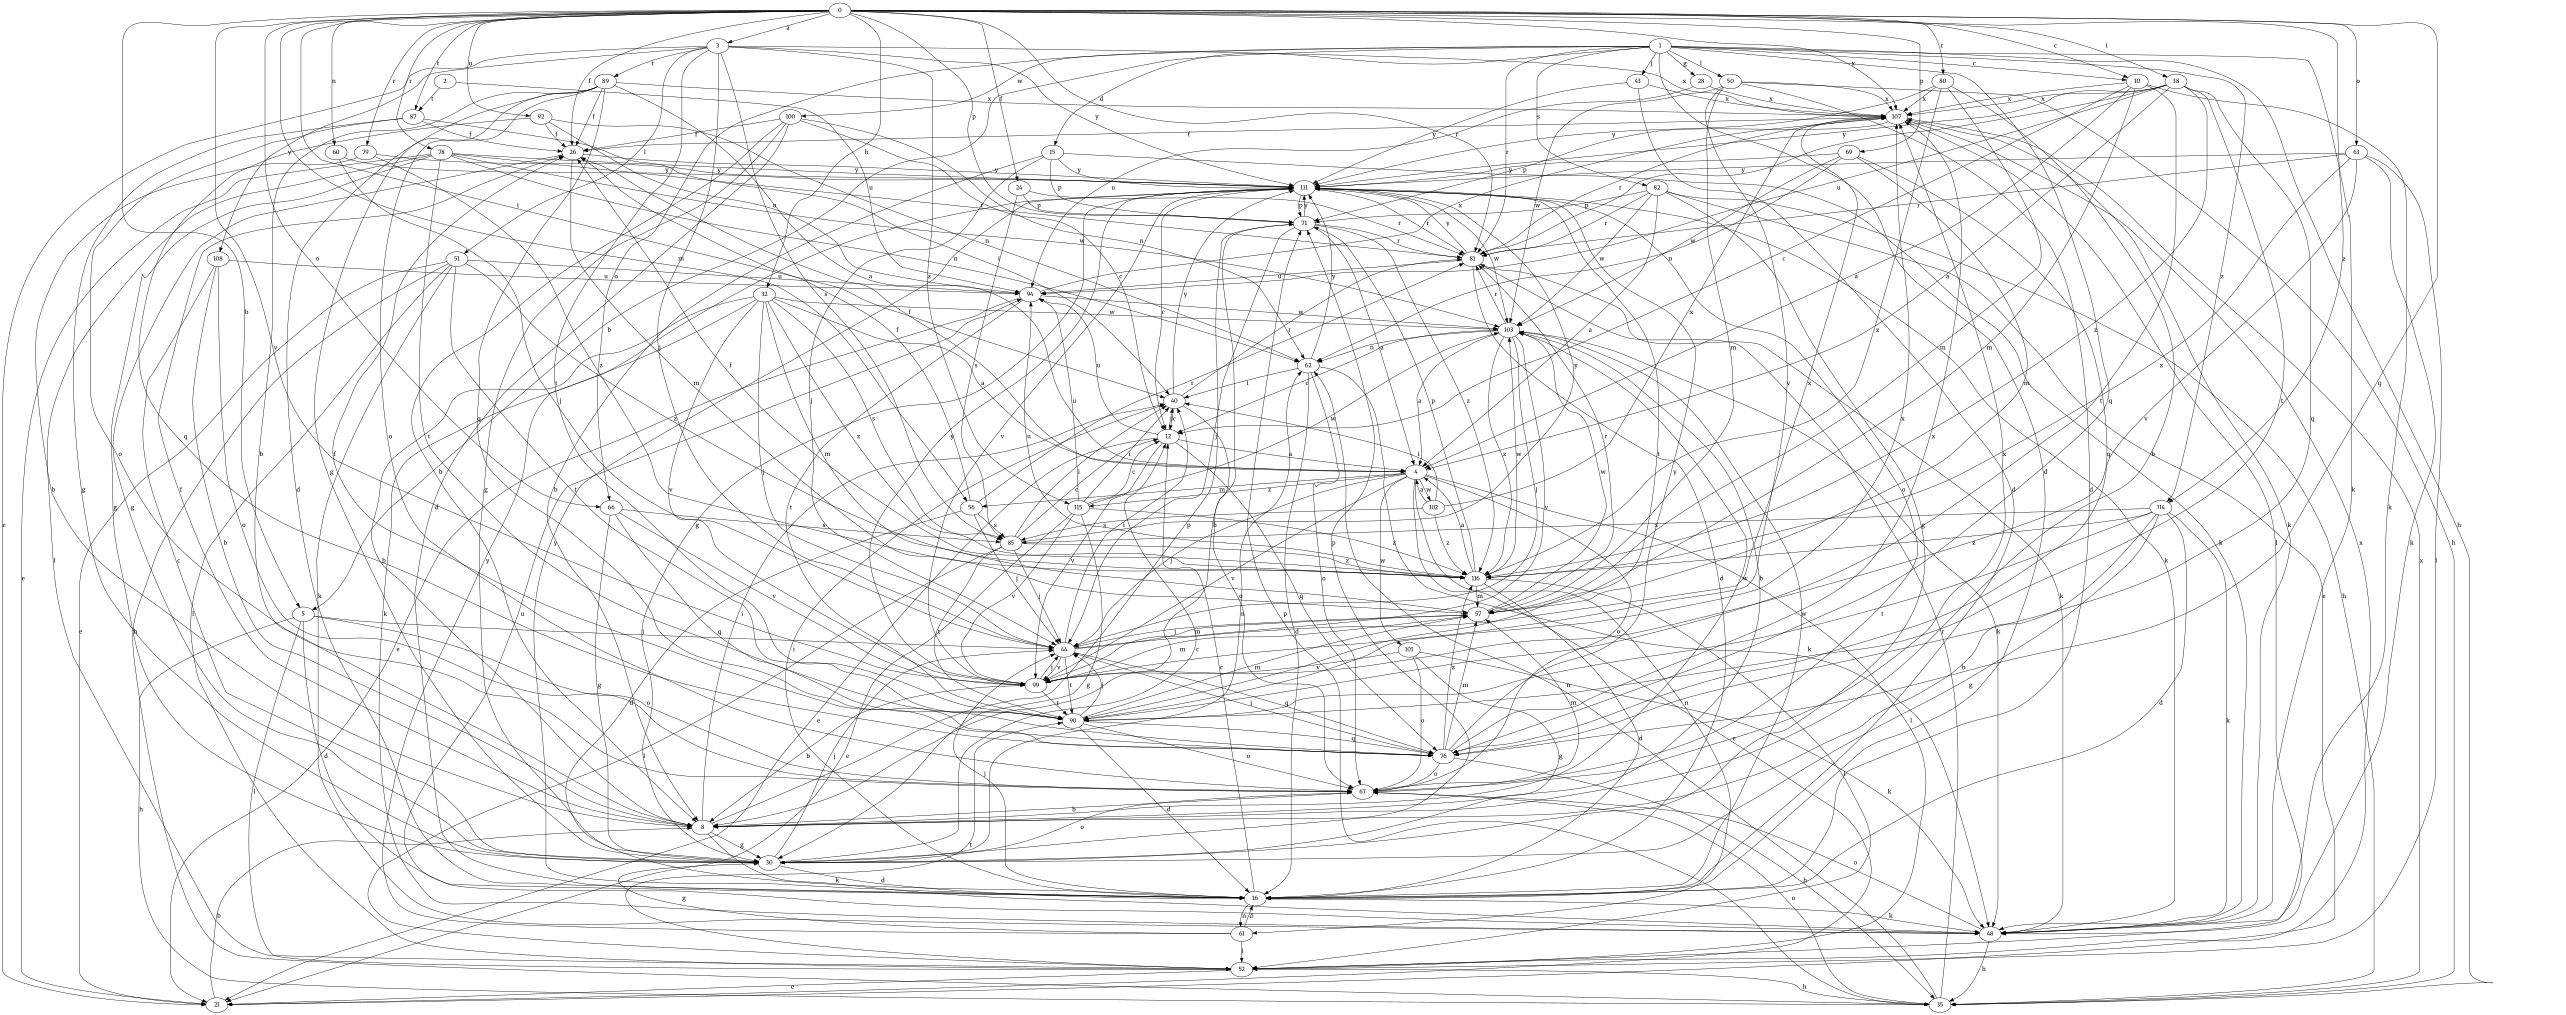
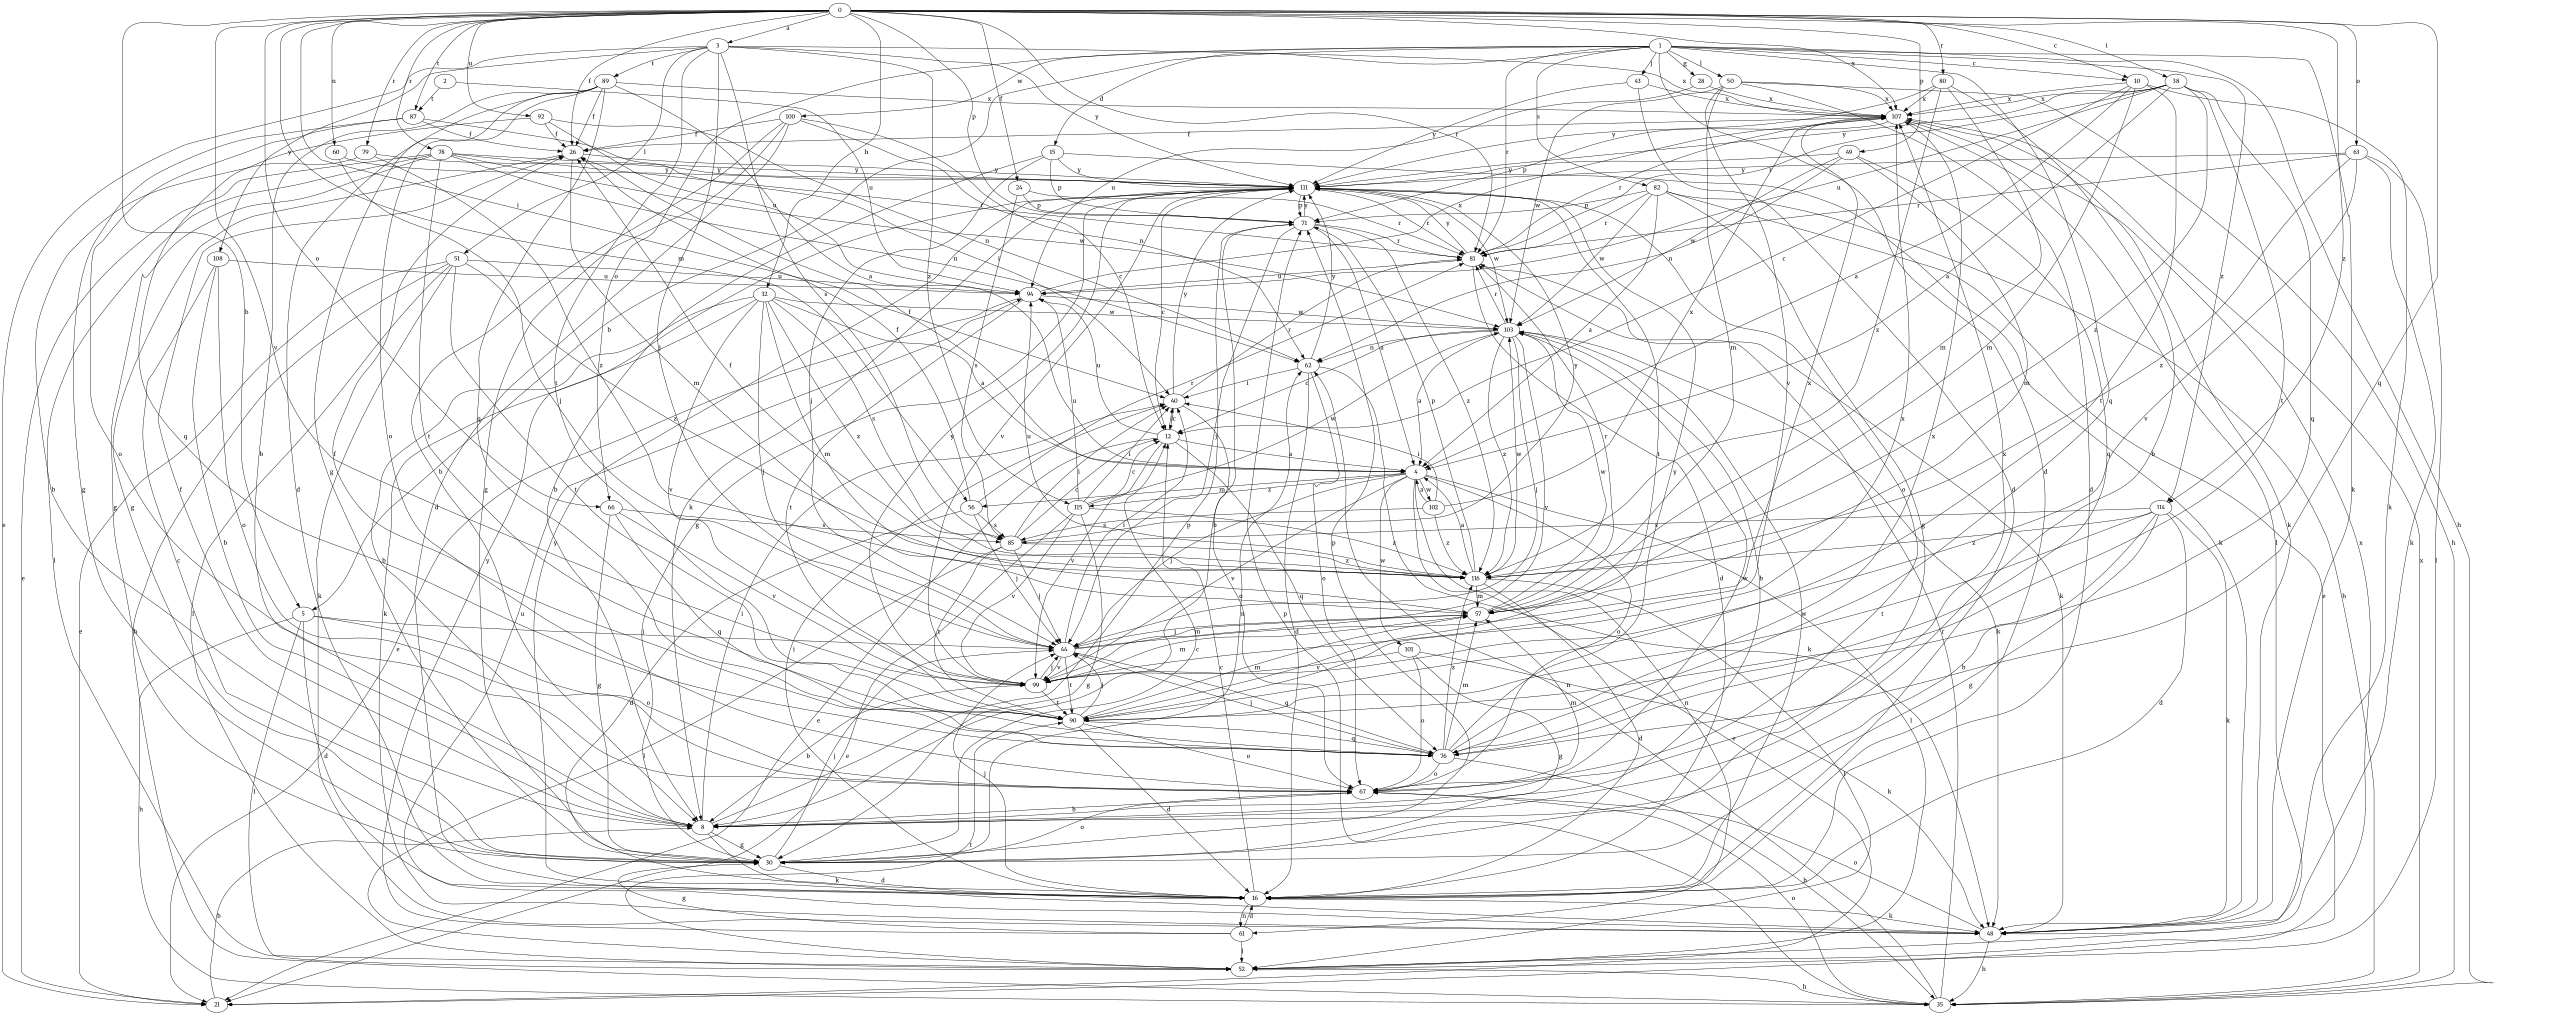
  strict digraph {
    fontname=Merriweather
    node [fontname=Merriweather]
    edge [fontname=Merriweather]
    0
    3
    5
    10
    24
    26
    32
    38
    40
    56
    60
    63
    66
-   69
+   69 [label=49]
    71
    76
    78
    79
    80
    81
    87
    92
    99
    107
    114
    21
    44
    51
    85
    89
    90
    108
    111
    115
    16
    35
    52
    67
    48
    4
    12
    57
    30
    8
    103
    116
    94
    62
    1
    15
    28
    43
    50
    82
    100
    61
    2
    101
    102
    0 -> 3 [label=a]
    0 -> 5 [label=b]
    0 -> 10 [label=c]
    0 -> 24 [label=f]
    0 -> 26 [label=f]
    0 -> 32 [label=h]
    0 -> 38 [label=i]
    0 -> 40 [label=i]
    0 -> 56 [label=m]
    0 -> 60 [label=n]
    0 -> 63 [label=o]
    0 -> 66 [label=o]
    0 -> 69 [label=p]
    0 -> 71 [label=p]
    0 -> 76 [label=q]
    0 -> 78 [label=r]
    0 -> 79 [label=r]
    0 -> 80 [label=r]
    0 -> 81 [label=r]
    0 -> 87 [label=t]
    0 -> 92 [label=u]
    0 -> 99 [label=v]
    0 -> 107 [label=x]
    0 -> 114 [label=z]
    3 -> 107 [label=x]
    3 -> 21 [label=e]
    3 -> 44 [label=j]
    3 -> 51 [label=l]
    3 -> 85 [label=s]
    3 -> 89 [label=t]
    3 -> 90 [label=t]
    3 -> 108 [label=y]
    3 -> 111 [label=y]
    3 -> 115 [label=z]
    5 -> 44 [label=j]
    5 -> 16 [label=d]
    5 -> 35 [label=h]
    5 -> 52 [label=l]
    5 -> 67 [label=o]
    10 -> 107 [label=x]
    10 -> 90 [label=t]
    10 -> 48 [label=k]
    10 -> 4 [label=a]
    10 -> 12 [label=c]
    10 -> 57 [label=m]
    24 -> 71 [label=p]
    24 -> 81 [label=r]
    24 -> 85 [label=s]
    26 -> 111 [label=y]
    26 -> 57 [label=m]
    26 -> 30 [label=g]
    32 -> 99 [label=v]
    32 -> 44 [label=j]
    32 -> 85 [label=s]
    32 -> 48 [label=k]
    32 -> 4 [label=a]
    32 -> 57 [label=m]
    32 -> 8 [label=b]
    32 -> 103 [label=w]
    32 -> 116 [label=z]
    38 -> 76 [label=q]
    38 -> 81 [label=r]
    38 -> 107 [label=x]
    38 -> 90 [label=t]
    38 -> 111 [label=y]
    38 -> 4 [label=a]
    38 -> 116 [label=z]
    38 -> 94 [label=u]
    40 -> 81 [label=r]
    40 -> 111 [label=y]
    40 -> 67 [label=o]
    40 -> 12 [label=c]
    56 -> 26 [label=f]
    56 -> 81 [label=r]
    56 -> 44 [label=j]
    56 -> 85 [label=s]
    56 -> 16 [label=d]
    60 -> 44 [label=j]
    60 -> 111 [label=y]
    63 -> 81 [label=r]
    63 -> 99 [label=v]
    63 -> 111 [label=y]
    63 -> 52 [label=l]
    63 -> 48 [label=k]
    63 -> 116 [label=z]
    66 -> 76 [label=q]
    66 -> 99 [label=v]
    66 -> 85 [label=s]
    66 -> 30 [label=g]
    69 -> 76 [label=q]
    69 -> 111 [label=y]
    69 -> 57 [label=m]
    69 -> 103 [label=w]
    69 -> 62 [label=n]
    71 -> 81 [label=r]
    71 -> 44 [label=j]
    71 -> 111 [label=y]
    71 -> 4 [label=a]
    71 -> 8 [label=b]
    71 -> 116 [label=z]
    76 -> 26 [label=f]
    76 -> 107 [label=x]
    76 -> 44 [label=j]
    76 -> 111 [label=y]
    76 -> 35 [label=h]
    76 -> 67 [label=o]
    76 -> 57 [label=m]
    76 -> 116 [label=z]
    78 -> 81 [label=r]
    78 -> 21 [label=e]
    78 -> 90 [label=t]
    78 -> 111 [label=y]
    78 -> 52 [label=l]
    78 -> 30 [label=g]
    78 -> 103 [label=w]
    78 -> 62 [label=n]
    79 -> 111 [label=y]
    79 -> 8 [label=b]
    79 -> 116 [label=z]
    80 -> 107 [label=x]
    80 -> 111 [label=y]
    80 -> 57 [label=m]
    80 -> 8 [label=b]
    80 -> 116 [label=z]
    81 -> 111 [label=y]
    81 -> 16 [label=d]
    81 -> 48 [label=k]
    81 -> 94 [label=u]
    87 -> 26 [label=f]
    87 -> 40 [label=i]
    87 -> 67 [label=o]
    87 -> 30 [label=g]
    92 -> 26 [label=f]
    92 -> 76 [label=q]
    92 -> 94 [label=u]
    92 -> 62 [label=n]
    99 -> 44 [label=j]
    99 -> 90 [label=t]
    99 -> 111 [label=y]
    99 -> 57 [label=m]
    99 -> 8 [label=b]
    107 -> 26 [label=f]
    107 -> 71 [label=p]
    107 -> 81 [label=r]
    107 -> 52 [label=l]
    107 -> 48 [label=k]
    114 -> 85 [label=s]
    114 -> 90 [label=t]
    114 -> 16 [label=d]
    114 -> 48 [label=k]
    114 -> 30 [label=g]
    114 -> 8 [label=b]
    114 -> 116 [label=z]
    21 -> 8 [label=b]
    44 -> 40 [label=i]
    44 -> 76 [label=q]
    44 -> 99 [label=v]
    44 -> 107 [label=x]
    44 -> 90 [label=t]
    44 -> 57 [label=m]
    51 -> 21 [label=e]
    51 -> 90 [label=t]
    51 -> 35 [label=h]
    51 -> 52 [label=l]
    51 -> 48 [label=k]
    51 -> 116 [label=z]
    51 -> 94 [label=u]
    85 -> 40 [label=i]
    85 -> 44 [label=j]
    85 -> 90 [label=t]
    85 -> 111 [label=y]
    85 -> 52 [label=l]
    85 -> 12 [label=c]
    85 -> 116 [label=z]
    89 -> 26 [label=f]
    89 -> 76 [label=q]
    89 -> 107 [label=x]
    89 -> 16 [label=d]
    89 -> 67 [label=o]
    89 -> 4 [label=a]
    89 -> 30 [label=g]
    89 -> 8 [label=b]
    90 -> 76 [label=q]
    90 -> 107 [label=x]
    90 -> 44 [label=j]
    90 -> 16 [label=d]
    90 -> 67 [label=o]
    90 -> 57 [label=m]
    108 -> 67 [label=o]
    108 -> 30 [label=c]
    108 -> 8 [label=b]
    108 -> 94 [label=u]
    111 -> 71 [label=p]
    111 -> 81 [label=r]
    111 -> 99 [label=v]
    111 -> 90 [label=t]
    111 -> 67 [label=o]
-   111 -> 48 [label=k]
+   111 -> 8 [label=k]
    111 -> 12 [label=c]
    111 -> 30 [label=g]
    111 -> 103 [label=w]
    115 -> 40 [label=i]
    115 -> 99 [label=v]
    115 -> 21 [label=e]
    115 -> 12 [label=c]
    115 -> 30 [label=g]
    115 -> 103 [label=w]
    115 -> 116 [label=z]
    115 -> 94 [label=u]
    16 -> 40 [label=i]
    16 -> 44 [label=j]
    16 -> 111 [label=y]
    16 -> 48 [label=k]
    16 -> 12 [label=c]
    16 -> 103 [label=w]
    16 -> 61 [label=n]
    35 -> 71 [label=p]
    35 -> 81 [label=r]
    35 -> 107 [label=x]
    35 -> 67 [label=o]
    35 -> 62 [label=n]
    52 -> 107 [label=x]
-   52 -> 21 [label=e]
    52 -> 90 [label=t]
    52 -> 35 [label=h]
    67 -> 107 [label=x]
    67 -> 57 [label=m]
    67 -> 8 [label=b]
    48 -> 35 [label=h]
    48 -> 67 [label=o]
    48 -> 94 [label=u]
    4 -> 26 [label=f]
    4 -> 56 [label=m]
    4 -> 99 [label=v]
    4 -> 21 [label=e]
    4 -> 44 [label=j]
    4 -> 115 [label=z]
    4 -> 52 [label=l]
    4 -> 67 [label=o]
    4 -> 61 [label=n]
    4 -> 101 [label=w]
    4 -> 102 [label=w]
    12 -> 40 [label=i]
    12 -> 76 [label=q]
    12 -> 99 [label=v]
    12 -> 21 [label=e]
    12 -> 4 [label=a]
    12 -> 94 [label=u]
    57 -> 81 [label=r]
    57 -> 44 [label=j]
    57 -> 103 [label=w]
    30 -> 71 [label=p]
    30 -> 44 [label=j]
    30 -> 16 [label=d]
    30 -> 67 [label=o]
    30 -> 12 [label=c]
    30 -> 62 [label=n]
    8 -> 26 [label=f]
    8 -> 40 [label=i]
    8 -> 71 [label=p]
    8 -> 48 [label=k]
    8 -> 30 [label=g]
    8 -> 103 [label=w]
    103 -> 81 [label=r]
    103 -> 99 [label=v]
    103 -> 44 [label=j]
    103 -> 48 [label=k]
    103 -> 4 [label=a]
    103 -> 12 [label=c]
    103 -> 8 [label=b]
    103 -> 116 [label=z]
    103 -> 62 [label=n]
    116 -> 26 [label=f]
    116 -> 71 [label=p]
    116 -> 16 [label=d]
    116 -> 52 [label=l]
    116 -> 4 [label=a]
    116 -> 57 [label=m]
    116 -> 103 [label=w]
    116 -> 94 [label=u]
    94 -> 107 [label=x]
    94 -> 21 [label=e]
    94 -> 90 [label=t]
    94 -> 103 [label=w]
    62 -> 40 [label=i]
    62 -> 111 [label=y]
    62 -> 16 [label=d]
    62 -> 67 [label=o]
    62 -> 48 [label=k]
    1 -> 5 [label=b]
    1 -> 10 [label=c]
    1 -> 66 [label=o]
    1 -> 76 [label=q]
    1 -> 81 [label=r]
    1 -> 114 [label=z]
    1 -> 16 [label=d]
    1 -> 35 [label=h]
    1 -> 48 [label=k]
    1 -> 15 [label=d]
    1 -> 28 [label=g]
    1 -> 43 [label=j]
    1 -> 50 [label=l]
    1 -> 82 [label=s]
    1 -> 100 [label=w]
    15 -> 71 [label=p]
    15 -> 44 [label=j]
    15 -> 111 [label=y]
    15 -> 48 [label=k]
    15 -> 8 [label=b]
    28 -> 107 [label=x]
    28 -> 94 [label=u]
    43 -> 107 [label=x]
    43 -> 111 [label=y]
    43 -> 16 [label=d]
    50 -> 99 [label=v]
    50 -> 107 [label=x]
    50 -> 16 [label=d]
    50 -> 35 [label=h]
    50 -> 57 [label=m]
    50 -> 103 [label=w]
    82 -> 71 [label=p]
    82 -> 81 [label=r]
    82 -> 21 [label=e]
    82 -> 35 [label=h]
    82 -> 4 [label=a]
    82 -> 30 [label=g]
    82 -> 103 [label=w]
    100 -> 26 [label=f]
    100 -> 16 [label=d]
    100 -> 12 [label=c]
    100 -> 30 [label=g]
    100 -> 8 [label=b]
    100 -> 62 [label=n]
    61 -> 111 [label=y]
    61 -> 16 [label=d]
    61 -> 52 [label=l]
    61 -> 30 [label=g]
    2 -> 87 [label=t]
    2 -> 94 [label=u]
    101 -> 99 [label=v]
    101 -> 67 [label=o]
    101 -> 48 [label=k]
    101 -> 30 [label=g]
    102 -> 40 [label=i]
    102 -> 107 [label=x]
    102 -> 85 [label=s]
    102 -> 4 [label=a]
    102 -> 116 [label=z]
  }
